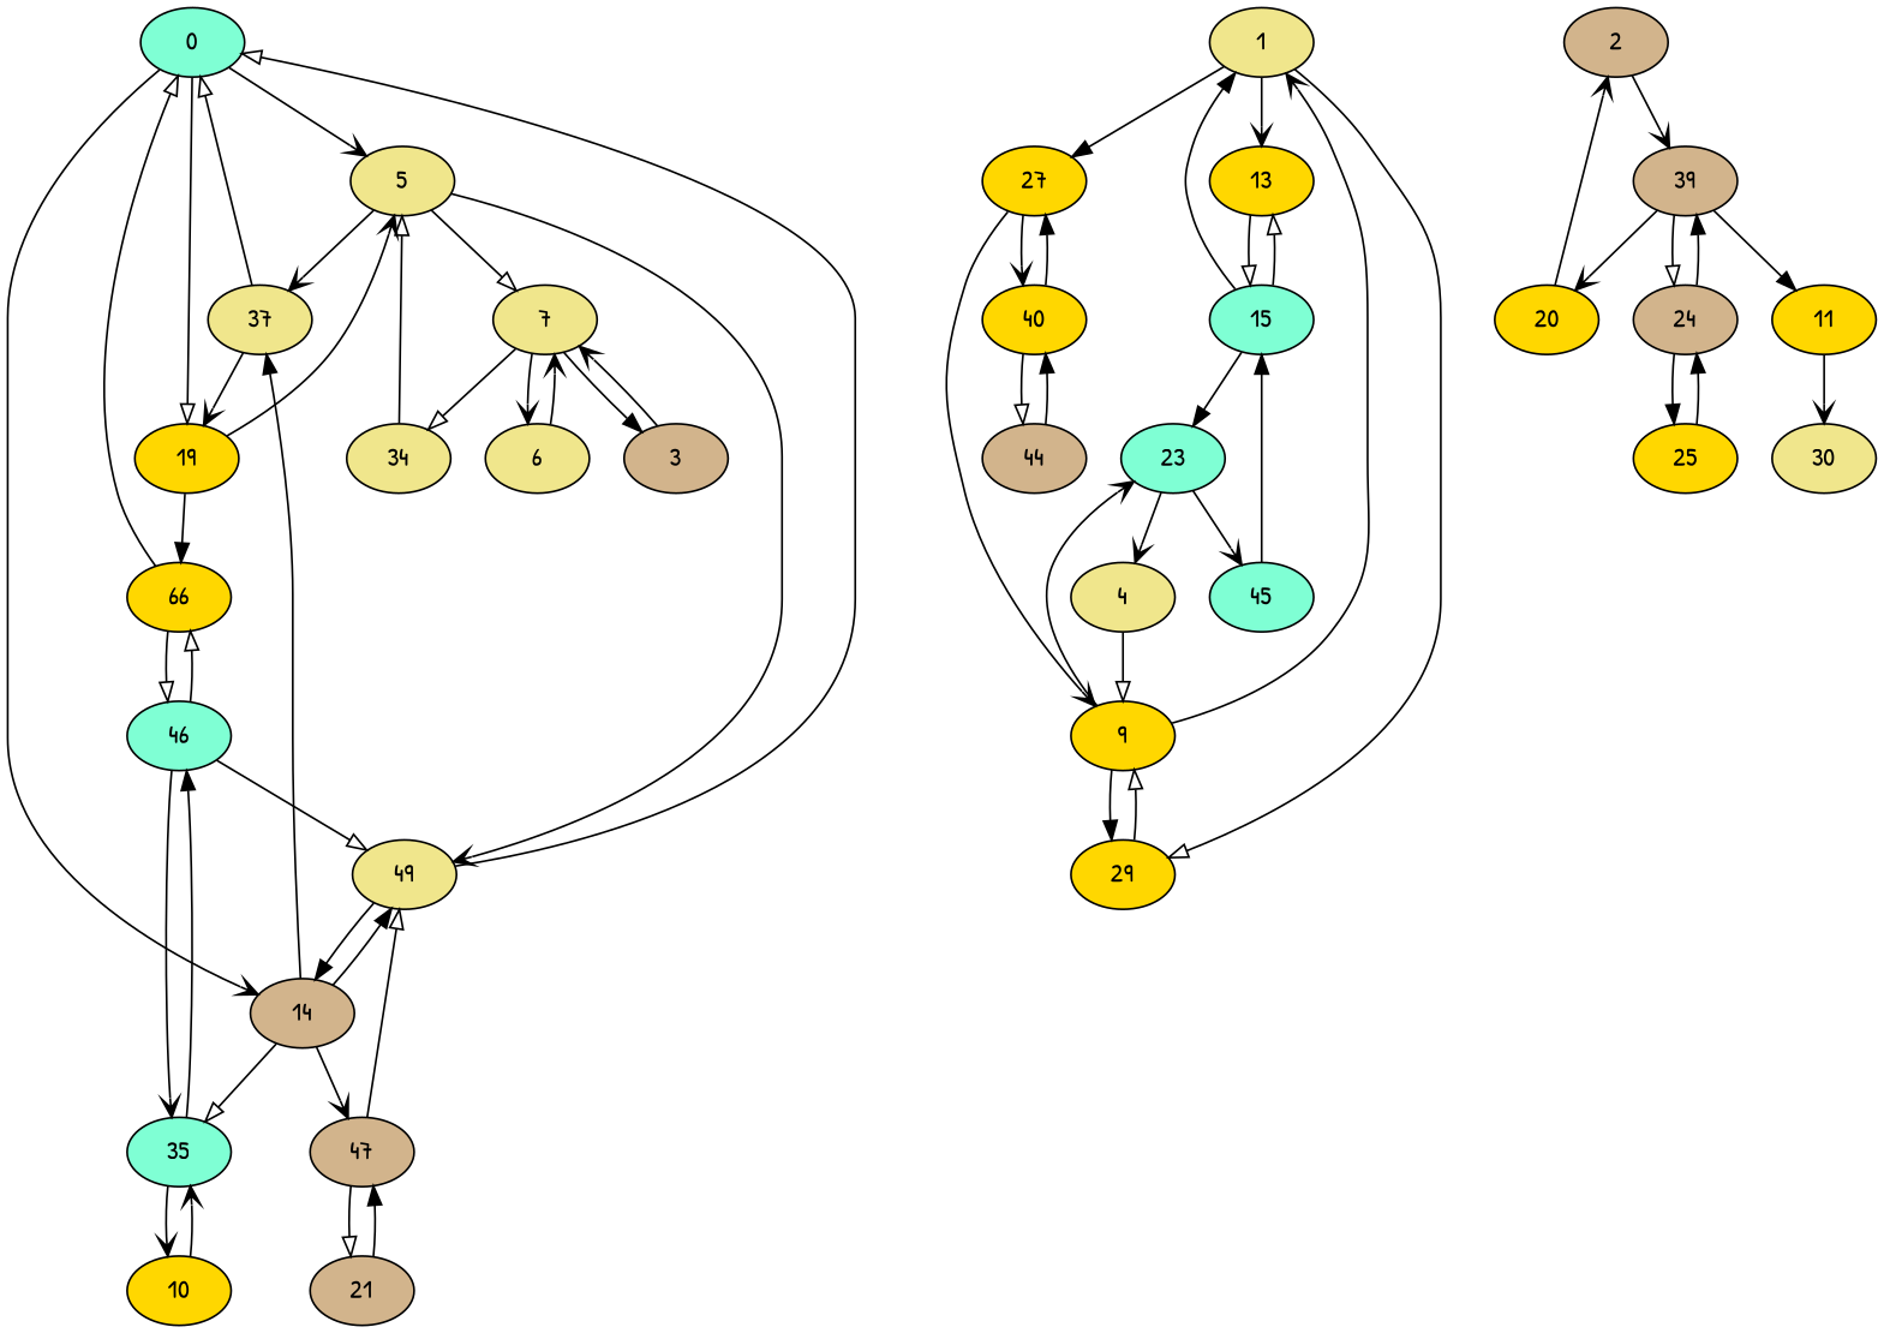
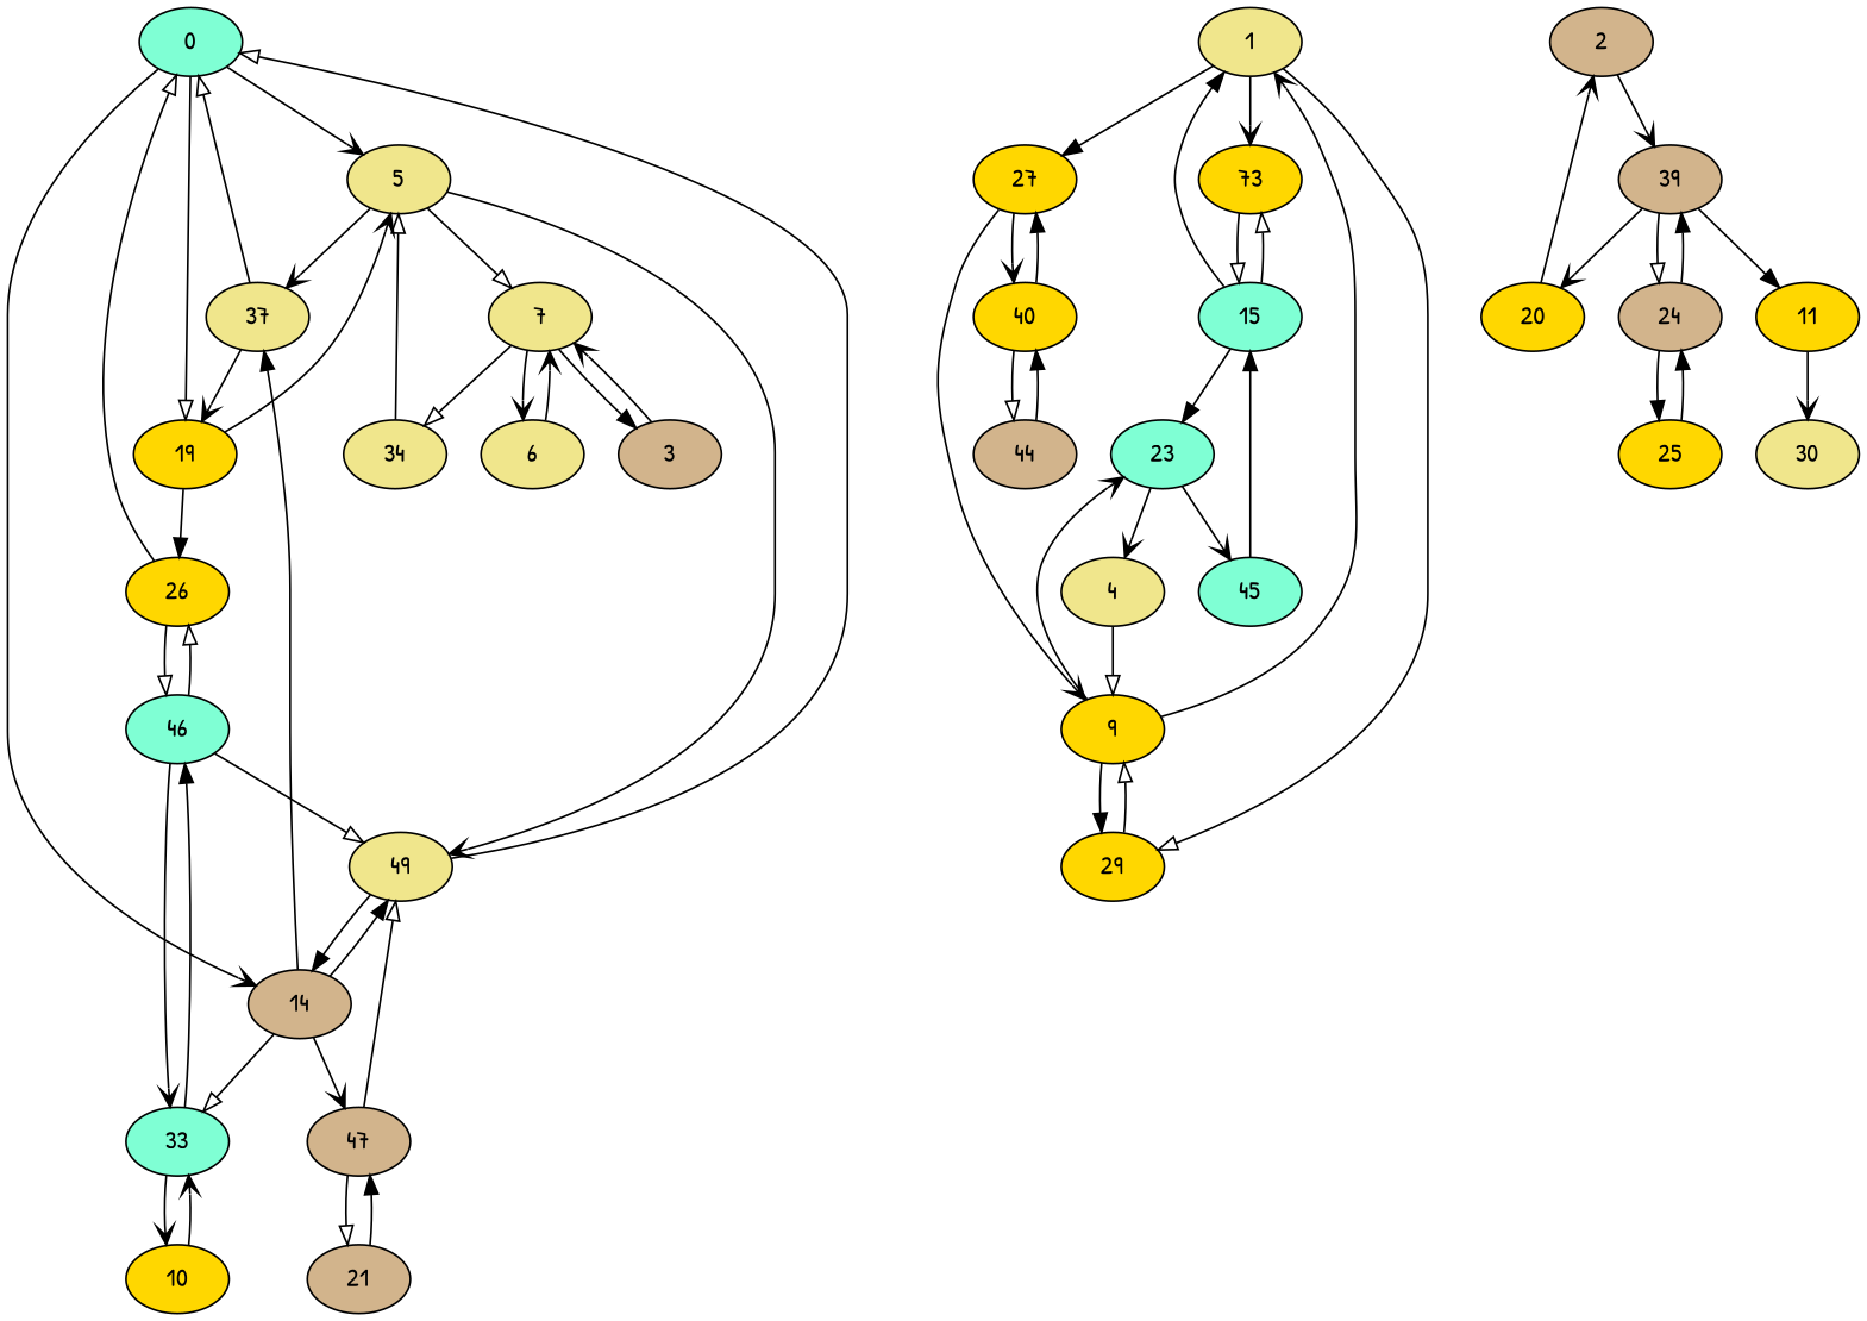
  digraph {
    fontname="Patrick Hand"
    node [fillcolor=gold fontname="Patrick Hand" style=filled]
    edge [arrowhead=vee fontname="Patrick Hand"]
    0 [fillcolor=aquamarine]
    5 [fillcolor=khaki]
    14 [fillcolor=tan]
    19
    7 [fillcolor=khaki]
    37 [fillcolor=khaki]
    49 [fillcolor=khaki]
-   35 [fillcolor=aquamarine]
+   35 [fillcolor=aquamarine label=33]
    47 [fillcolor=tan]
-   26 [label=66]
+   26
    3 [fillcolor=tan]
    6 [fillcolor=khaki]
    34 [fillcolor=khaki]
    10
    46 [fillcolor=aquamarine]
    21 [fillcolor=tan]
    1 [fillcolor=khaki]
-   13
+   13 [label=73]
    27
    29
    15 [fillcolor=aquamarine]
    9
    40
    23 [fillcolor=aquamarine]
    44 [fillcolor=tan]
    2 [fillcolor=tan]
    39 [fillcolor=tan]
    20
    24 [fillcolor=tan]
    11
    25
    4 [fillcolor=khaki]
    45 [fillcolor=aquamarine]
    30 [fillcolor=khaki]
    0 -> 5
    0 -> 14
    0 -> 19 [arrowhead=onormal]
    5 -> 7 [arrowhead=onormal]
    5 -> 37
    5 -> 49
    14 -> 37 [arrowhead=normal]
    14 -> 49 [arrowhead=normal]
    14 -> 35 [arrowhead=onormal]
    14 -> 47
    19 -> 5
    19 -> 26 [arrowhead=normal]
    7 -> 3 [arrowhead=normal]
    7 -> 6
    7 -> 34 [arrowhead=onormal]
    37 -> 0 [arrowhead=onormal]
    37 -> 19
    49 -> 0 [arrowhead=onormal]
    49 -> 14 [arrowhead=normal]
    35 -> 10
    35 -> 46 [arrowhead=normal]
    47 -> 49 [arrowhead=onormal]
    47 -> 21 [arrowhead=onormal]
    26 -> 0 [arrowhead=onormal]
    26 -> 46 [arrowhead=onormal]
    3 -> 7
    6 -> 7
    34 -> 5 [arrowhead=onormal]
    10 -> 35
    46 -> 49 [arrowhead=onormal]
    46 -> 35
    46 -> 26 [arrowhead=onormal]
    21 -> 47 [arrowhead=normal]
    1 -> 13
    1 -> 27 [arrowhead=normal]
    1 -> 29 [arrowhead=onormal]
    13 -> 15 [arrowhead=onormal]
    27 -> 9
    27 -> 40
    29 -> 9 [arrowhead=onormal]
    15 -> 1 [arrowhead=normal]
    15 -> 13 [arrowhead=onormal]
    15 -> 23 [arrowhead=normal]
    9 -> 1
    9 -> 29 [arrowhead=normal]
    9 -> 23
    40 -> 27 [arrowhead=normal]
    40 -> 44 [arrowhead=onormal]
    23 -> 4
    23 -> 45
    44 -> 40 [arrowhead=normal]
    2 -> 39
    39 -> 20
    39 -> 24 [arrowhead=onormal]
    39 -> 11 [arrowhead=normal]
    20 -> 2
    24 -> 39 [arrowhead=normal]
    24 -> 25 [arrowhead=normal]
    11 -> 30
    25 -> 24 [arrowhead=normal]
    4 -> 9 [arrowhead=onormal]
    45 -> 15 [arrowhead=normal]
  }
